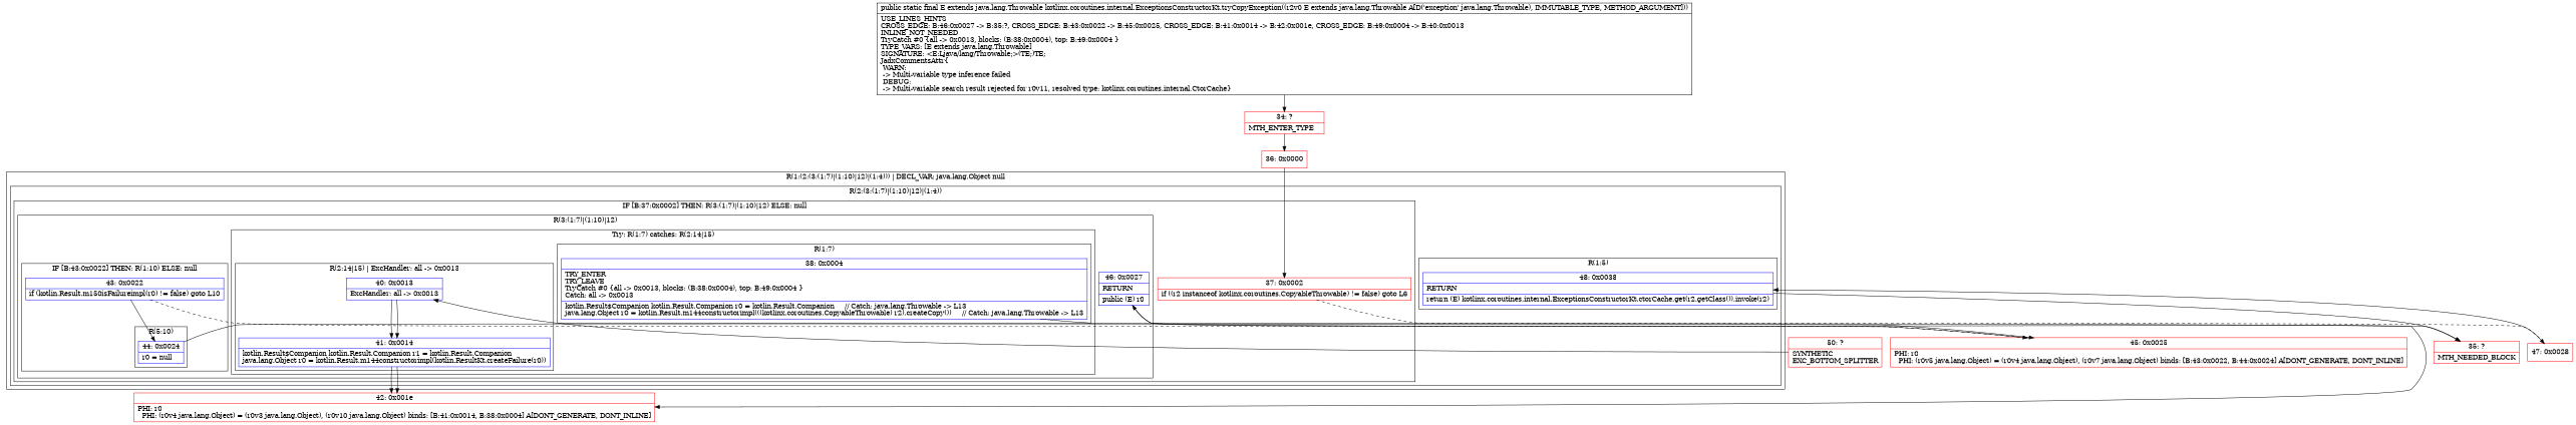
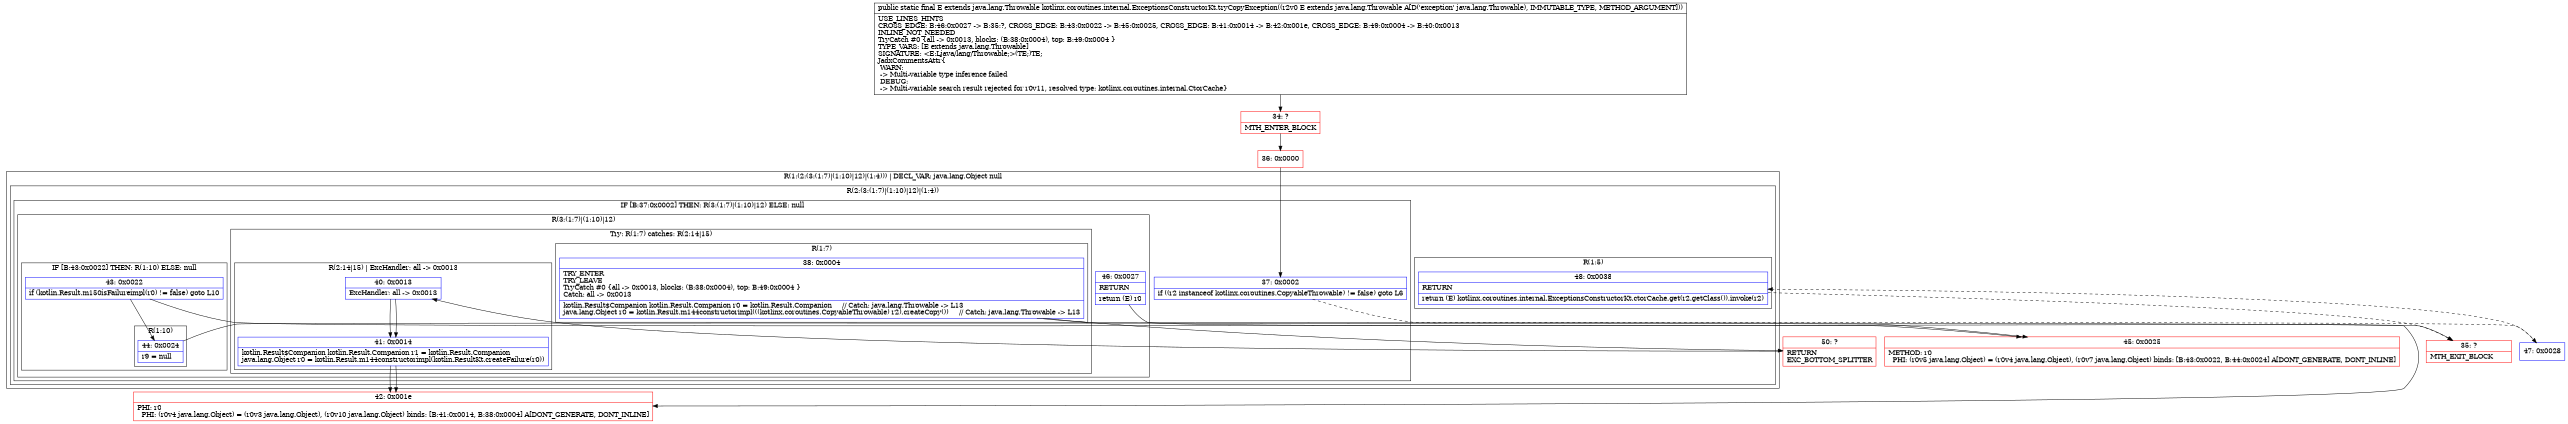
  digraph {
    node [color=blue shape=record]
    n1 [label="{38\:\ 0x0004|TRY_ENTER\lTRY_LEAVE\lTryCatch #0 \{all \-\> 0x0013, blocks: (B:38:0x0004), top: B:49:0x0004 \}\lCatch: all \-\> 0x0013\l|kotlin.Result$Companion kotlin.Result.Companion r0 = kotlin.Result.Companion     \/\/ Catch: java.lang.Throwable \-\> L13\ljava.lang.Object r0 = kotlin.Result.m144constructorimpl(((kotlinx.coroutines.CopyableThrowable) r2).createCopy())     \/\/ Catch: java.lang.Throwable \-\> L13\l}"]
    n2 [label="{40\:\ 0x0013|ExcHandler: all \-\> 0x0013\l}"]
    n3 [label="{41\:\ 0x0014|kotlin.Result$Companion kotlin.Result.Companion r1 = kotlin.Result.Companion\ljava.lang.Object r0 = kotlin.Result.m144constructorimpl(kotlin.ResultKt.createFailure(r0))\l}"]
-   n4 [label="{44\:\ 0x0024|r0 = null\l}"]
+   n4 [label="{44\:\ 0x0024|r9 = null\l}"]
    n5 [label="{43\:\ 0x0022|if (kotlin.Result.m150isFailureimpl(r0) != false) goto L10\l}"]
-   n6 [label="{46\:\ 0x0027|RETURN\l|public (E) r0\l}"]
-   n7 [color=red label="{37\:\ 0x0002|if ((r2 instanceof kotlinx.coroutines.CopyableThrowable) != false) goto L6\l}"]
+   n6 [label="{46\:\ 0x0027|RETURN\l|return (E) r0\l}"]
+   n7 [label="{37\:\ 0x0002|if ((r2 instanceof kotlinx.coroutines.CopyableThrowable) != false) goto L6\l}"]
    n8 [label="{48\:\ 0x0038|RETURN\l|return (E) kotlinx.coroutines.internal.ExceptionsConstructorKt.ctorCache.get(r2.getClass()).invoke(r2)\l}"]
    n9 [color=red label="{42\:\ 0x001e|PHI: r0 \l  PHI: (r0v4 java.lang.Object) = (r0v3 java.lang.Object), (r0v10 java.lang.Object) binds: [B:41:0x0014, B:38:0x0004] A[DONT_GENERATE, DONT_INLINE]\l}"]
-   n10 [color=red label="{50\:\ ?|SYNTHETIC\lEXC_BOTTOM_SPLITTER\l}"]
-   n11 [color=red label="{45\:\ 0x0025|PHI: r0 \l  PHI: (r0v5 java.lang.Object) = (r0v4 java.lang.Object), (r0v7 java.lang.Object) binds: [B:43:0x0022, B:44:0x0024] A[DONT_GENERATE, DONT_INLINE]\l}"]
-   n12 [color=red label="{35\:\ ?|MTH_NEEDED_BLOCK\l}"]
-   n13 [color=red label="{47\:\ 0x0028}"]
-   n14 [color=red label="{34\:\ ?|MTH_ENTER_TYPE\l}"]
+   n10 [color=red label="{50\:\ ?|RETURN\lEXC_BOTTOM_SPLITTER\l}"]
+   n11 [color=red label="{45\:\ 0x0025|METHOD: r0 \l  PHI: (r0v5 java.lang.Object) = (r0v4 java.lang.Object), (r0v7 java.lang.Object) binds: [B:43:0x0022, B:44:0x0024] A[DONT_GENERATE, DONT_INLINE]\l}"]
+   n12 [color=red label="{35\:\ ?|MTH_EXIT_BLOCK\l}"]
+   n13 [label="{47\:\ 0x0028}"]
+   n14 [color=red label="{34\:\ ?|MTH_ENTER_BLOCK\l}"]
    n15 [color=red label="{36\:\ 0x0000}"]
    n16 [label="{public static final E extends java.lang.Throwable kotlinx.coroutines.internal.ExceptionsConstructorKt.tryCopyException((r2v0 E extends java.lang.Throwable A[D('exception' java.lang.Throwable), IMMUTABLE_TYPE, METHOD_ARGUMENT]))  | USE_LINES_HINTS\lCROSS_EDGE: B:46:0x0027 \-\> B:35:?, CROSS_EDGE: B:43:0x0022 \-\> B:45:0x0025, CROSS_EDGE: B:41:0x0014 \-\> B:42:0x001e, CROSS_EDGE: B:49:0x0004 \-\> B:40:0x0013\lINLINE_NOT_NEEDED\lTryCatch #0 \{all \-\> 0x0013, blocks: (B:38:0x0004), top: B:49:0x0004 \}\lTYPE_VARS: [E extends java.lang.Throwable]\lSIGNATURE: \<E:Ljava\/lang\/Throwable;\>(TE;)TE;\lJadxCommentsAttr\{\l WARN: \l \-\> Multi\-variable type inference failed\l DEBUG: \l \-\> Multi\-variable search result rejected for r0v11, resolved type: kotlinx.coroutines.internal.CtorCache\}\l}" color=""]
    subgraph cluster_1 {
      label="R(1:(2:(3:(1:7)|(1:10)|12)|(1:4))) | DECL_VAR: java.lang.Object null\l"
      subgraph cluster_2 {
        label="R(2:(3:(1:7)|(1:10)|12)|(1:4))"
        subgraph cluster_3 {
          label="IF [B:37:0x0002] THEN: R(3:(1:7)|(1:10)|12) ELSE: null"
          n7
          subgraph cluster_4 {
            label="R(3:(1:7)|(1:10)|12)"
            n6
            subgraph cluster_5 {
              label="Try: R(1:7) catches: R(2:14|15)"
              subgraph cluster_6 {
                label="R(1:7)"
                n1
              }
              subgraph cluster_7 {
                label="R(2:14|15) | ExcHandler: all \-\> 0x0013\l"
                n2
                n3
              }
            }
            subgraph cluster_8 {
              label="IF [B:43:0x0022] THEN: R(1:10) ELSE: null"
              n5
              subgraph cluster_9 {
-               label="R(5:10)"
+               label="R(1:10)"
                n4
              }
            }
          }
        }
        subgraph cluster_10 {
          label="R(1:5)"
          n8
        }
      }
    }
    subgraph cluster_11 {
      label="R(2:14|15) | ExcHandler: all \-\> 0x0013\l"
    }
    n1 -> n9
+   n1 -> n10
    n2 -> n3
    n2 -> n3
    n3 -> n9
    n3 -> n9
    n4 -> n11
    n5 -> n4
-   n5 -> n11 [style=dashed]
+   n5 -> n11 [style=solid]
    n6 -> n12
    n7 -> n13 [style=dashed]
-   n8 -> n12
+   n8 -> n12 [style=dashed]
    n10 -> n2
-   n11 -> n6
-   n13 -> n8
+   n13 -> n8 [style=dashed]
    n14 -> n15
    n15 -> n7
    n16 -> n14
  }
